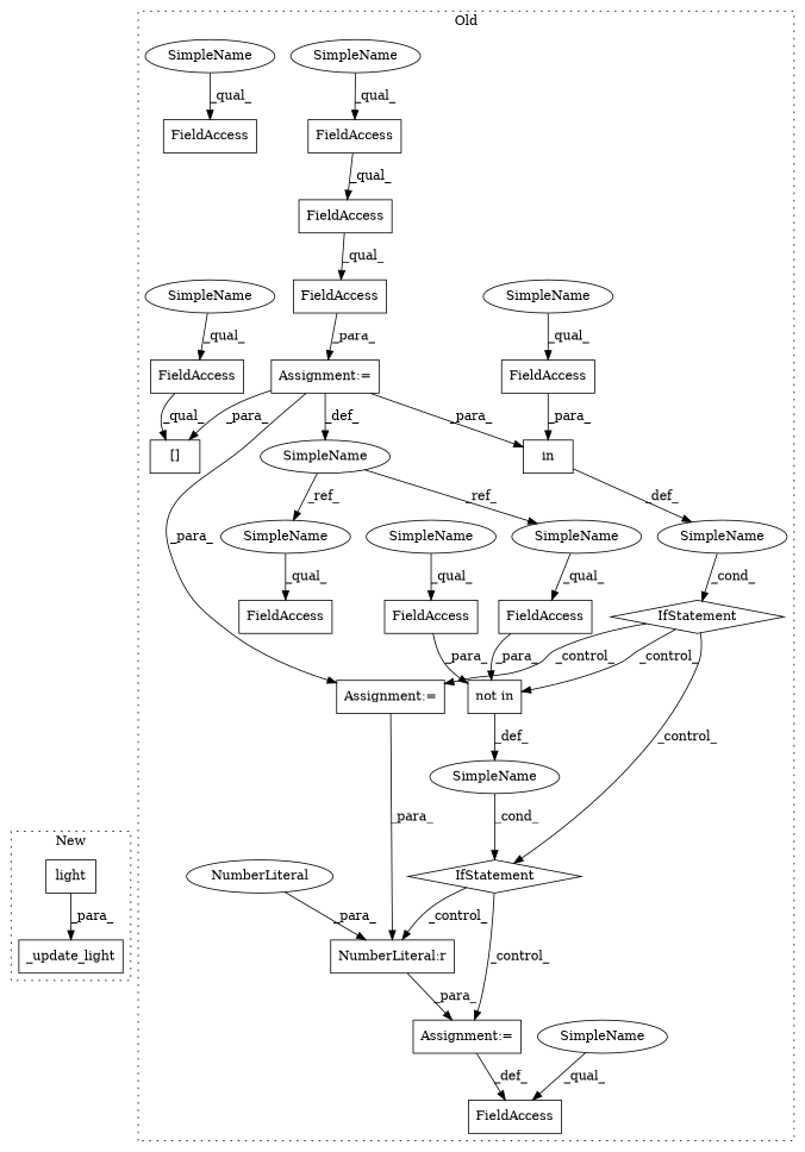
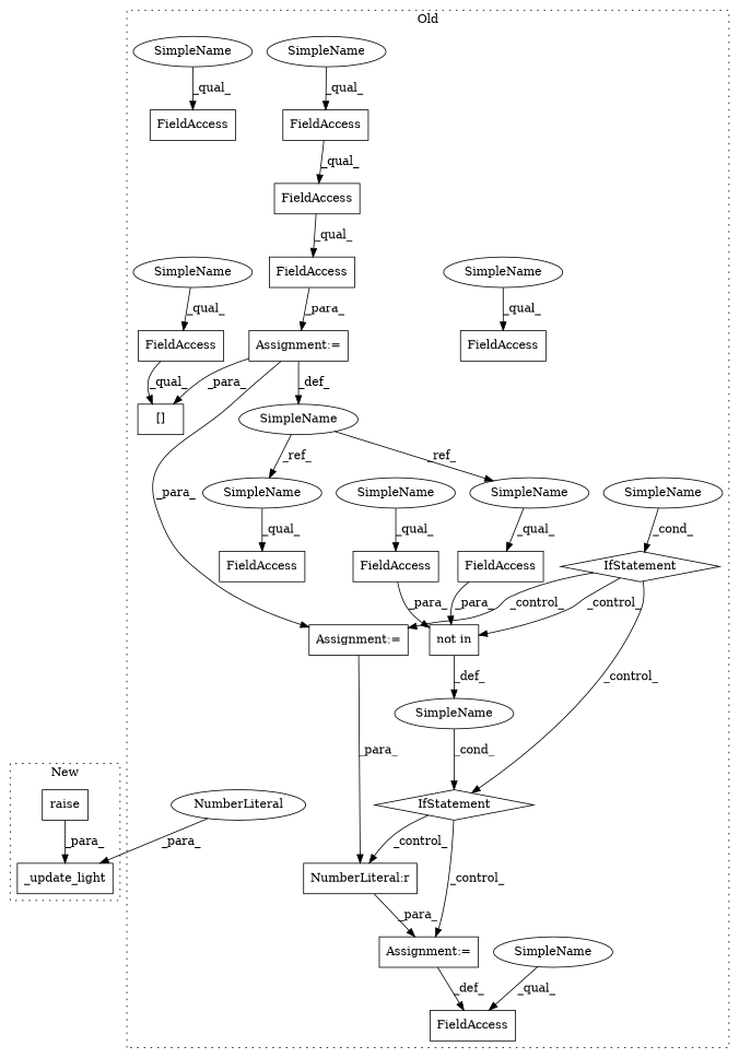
  digraph {
    node [a=42 l=4 s=8482 shape=box]
    n1 [a=25 l="4,2" label=IfStatement s="8683,8778" shape=diamond]
    n2 [label=SimpleName shape=ellipse l="" s=""]
    n3 [a=27 l=3 label="NumberLiteral:r" s=8817]
    n4 [a=34 l=1 label=NumberLiteral s=8820 shape=ellipse]
-   n5 [a=105 l=29 label=in s=8562]
    n6 [label=SimpleName shape=ellipse l="" s=""]
    n7 [a=108 l=35 label="not in" s=8694]
    n8 [a=22 l=12 label=FieldAccess s=8717]
    n9 [a=22 l=11 label=FieldAccess s=8790]
    n10 [a=22 l=15 label=FieldAccess s=8694]
    n11 [l=7 label=SimpleName s=8474 shape=ellipse]
    n12 [a=22 l=16 label=FieldAccess s=8741]
    n13 [a=22 l=12 label=FieldAccess s=8579]
    n14 [a=22 l=12 label=FieldAccess s=8608]
    n15 [a=2 l="13,1" label="[]" s="8608,8634"]
    n16 [a=22 l=12 label=FieldAccess]
    n17 [a=22 l=18 label=FieldAccess]
    n18 [a=22 l=12 label=FieldAccess s=8765]
    n19 [a=22 l=25 label=FieldAccess]
    n20 [a=25 l="4,2" label=IfStatement s="8513,8592" shape=diamond]
    n21 [a=7 l=1 label="Assignment:=" s=8801]
    n22 [a=7 l=1 label="Assignment:=" s=8652]
    n23 [a=7 l=1 label="Assignment:=" s=8481]
    n24 [label=SimpleName s=8790 shape=ellipse]
    n25 [label=SimpleName s=8579 shape=ellipse]
    n26 [label=SimpleName s=8608 shape=ellipse]
    n27 [label=SimpleName s=8717 shape=ellipse]
    n28 [label=SimpleName shape=ellipse]
    n29 [label=SimpleName s=8765 shape=ellipse]
    n30 [l=7 label=SimpleName s=8694 shape=ellipse]
    n31 [l=7 label=SimpleName s=8741 shape=ellipse]
    n32 [a=32 l=15 label=_update_light s=10481]
-   n33 [a=32 l=7 label=light s=10473]
+   n33 [a=32 l=7 label=raise s=10473]
    subgraph cluster_1 {
      label=Old
      style=dotted
      n1
      n2
      n3
      n4
-     n5
      n6
      n7
      n8
      n9
      n10
      n11
      n12
      n13
      n14
      n15
      n16
      n17
      n18
      n19
      n20
      n21
      n22
      n23
      n24
      n25
      n26
      n27
      n28
      n29
      n30
      n31
    }
    subgraph cluster_2 {
      label=New
      style=dotted
      n32
      n33
    }
    n1 -> n3 [label=_control_]
    n1 -> n21 [label=_control_]
    n2 -> n1 [label=_cond_]
    n3 -> n21 [label=_para_]
-   n4 -> n3 [label=_para_]
-   n5 -> n6 [label=_def_]
+   n4 -> n32 [label=_para_]
    n6 -> n20 [label=_cond_]
    n7 -> n2 [label=_def_]
    n8 -> n7 [label=_para_]
    n10 -> n7 [label=_para_]
    n11 -> n30 [label=_ref_]
    n11 -> n31 [label=_ref_]
-   n13 -> n5 [label=_para_]
    n14 -> n15 [label=_qual_]
    n16 -> n17 [label=_qual_]
    n17 -> n19 [label=_qual_]
    n19 -> n23 [label=_para_]
    n20 -> n1 [label=_control_]
    n20 -> n7 [label=_control_]
    n20 -> n22 [label=_control_]
    n21 -> n9 [label=_def_]
    n22 -> n3 [label=_para_]
-   n23 -> n5 [label=_para_]
    n23 -> n11 [label=_def_]
    n23 -> n15 [label=_para_]
    n23 -> n22 [label=_para_]
    n24 -> n9 [label=_qual_]
    n25 -> n13 [label=_qual_]
    n26 -> n14 [label=_qual_]
    n27 -> n8 [label=_qual_]
    n28 -> n16 [label=_qual_]
    n29 -> n18 [label=_qual_]
    n30 -> n10 [label=_qual_]
    n31 -> n12 [label=_qual_]
    n33 -> n32 [label=_para_]
  }
